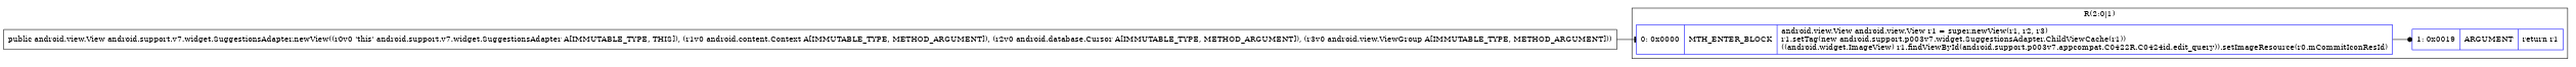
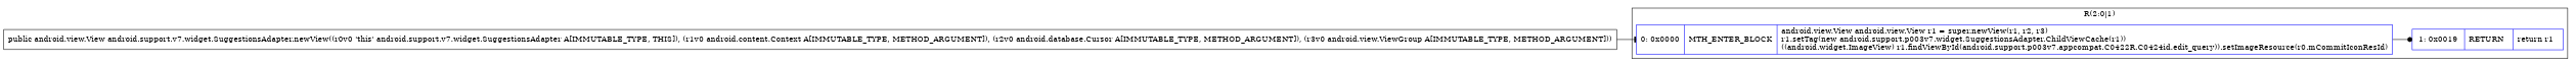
  digraph {
    rankdir=LR
    node [color=blue shape=record]
    n1 [label="{0\:\ 0x0000|MTH_ENTER_BLOCK\l|android.view.View android.view.View r1 = super.newView(r1, r2, r3)\lr1.setTag(new android.support.p003v7.widget.SuggestionsAdapter.ChildViewCache(r1))\l((android.widget.ImageView) r1.findViewById(android.support.p003v7.appcompat.C0422R.C0424id.edit_query)).setImageResource(r0.mCommitIconResId)\l}"]
-   n2 [label="{1\:\ 0x0019|ARGUMENT\l|return r1\l}"]
+   n2 [label="{1\:\ 0x0019|RETURN\l|return r1\l}"]
    n3 [label="{public android.view.View android.support.v7.widget.SuggestionsAdapter.newView((r0v0 'this' android.support.v7.widget.SuggestionsAdapter A[IMMUTABLE_TYPE, THIS]), (r1v0 android.content.Context A[IMMUTABLE_TYPE, METHOD_ARGUMENT]), (r2v0 android.database.Cursor A[IMMUTABLE_TYPE, METHOD_ARGUMENT]), (r3v0 android.view.ViewGroup A[IMMUTABLE_TYPE, METHOD_ARGUMENT])) }" color=""]
    subgraph cluster_1 {
      label="R(2:0|1)"
      n1
      n2
    }
    n1 -> n2 [arrowhead=dot]
    n3 -> n1 [arrowhead=tee]
  }
